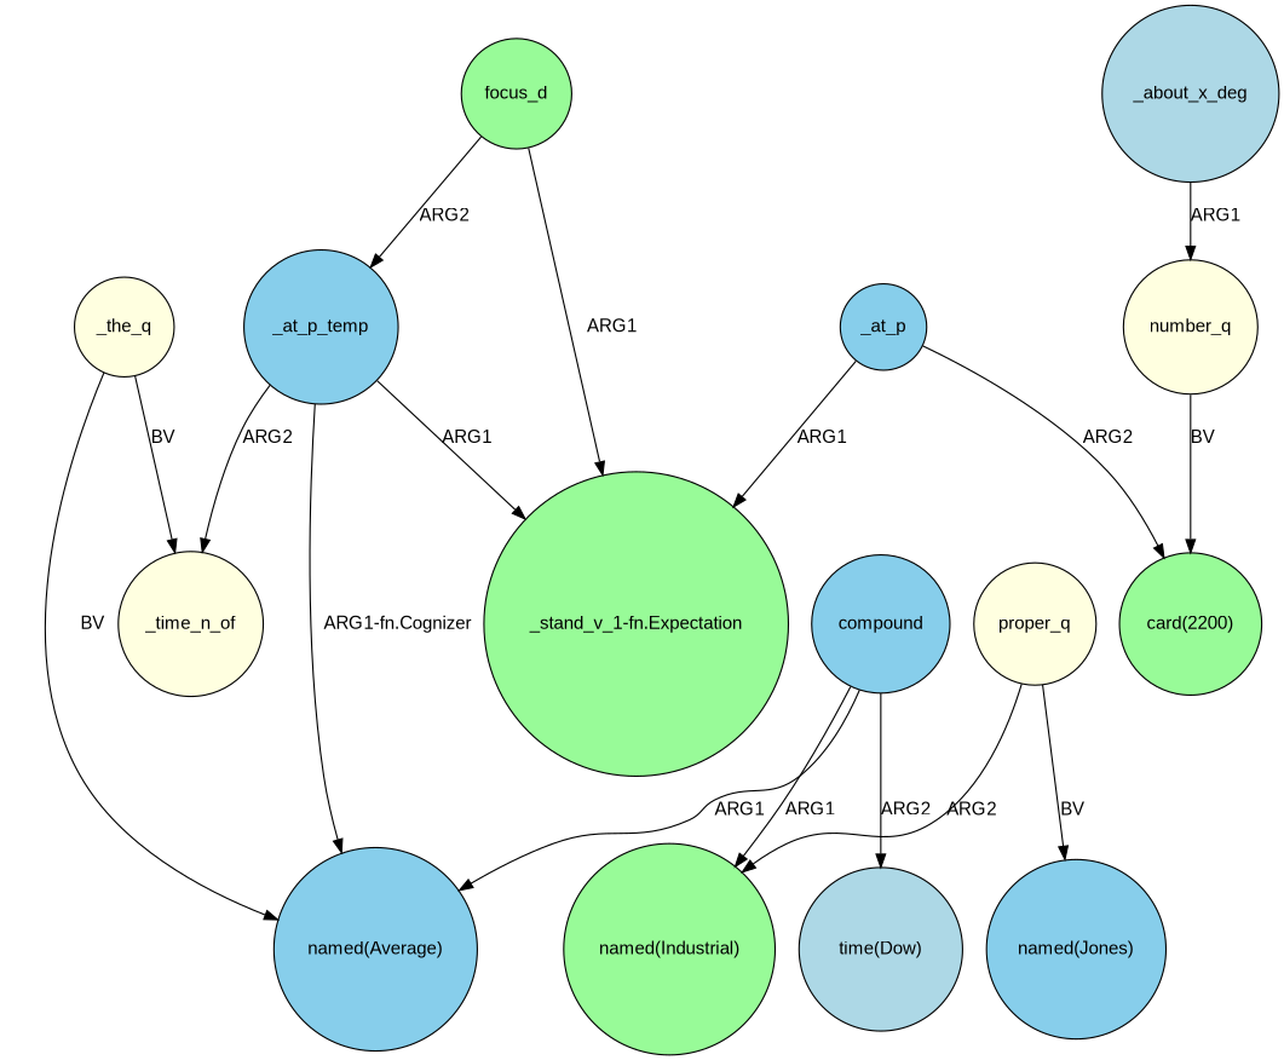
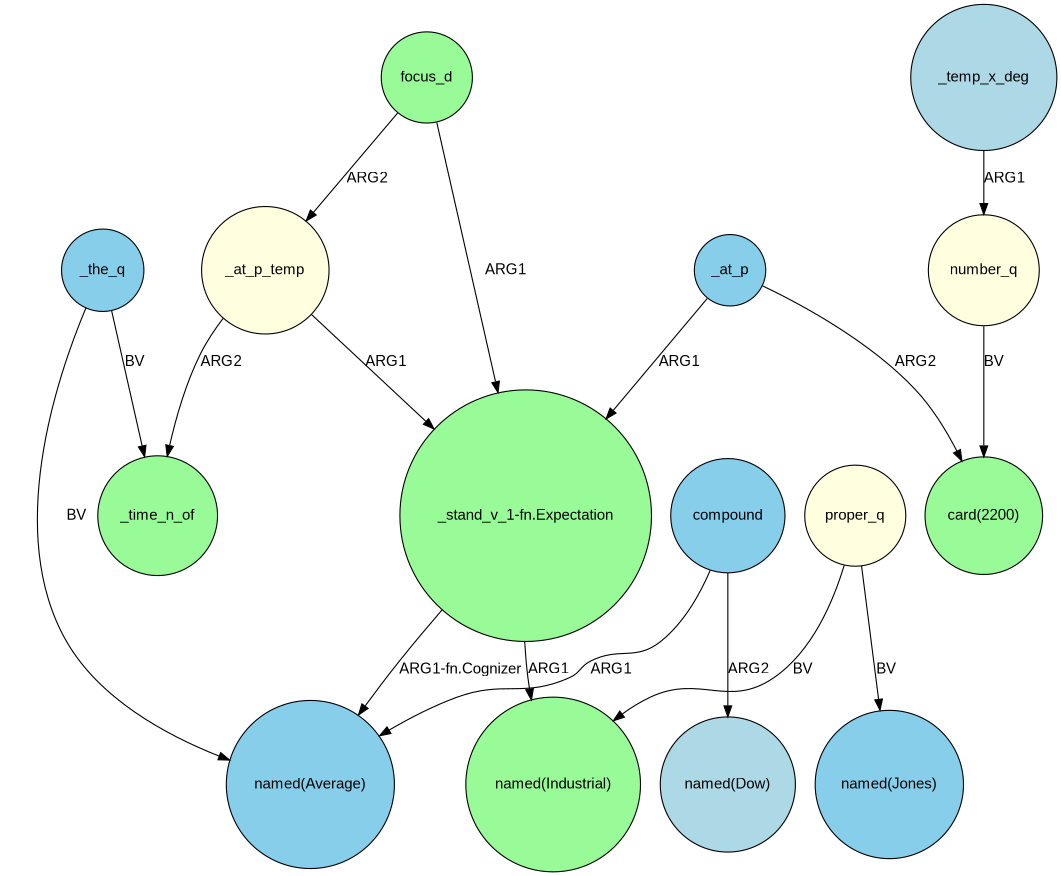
  digraph {
    fontname="Liberation Sans"
    node [fillcolor=skyblue fontname="Liberation Sans" shape=circle style=filled]
    edge [fontname="Liberation Sans"]
    "_stand_v_1-fn.Expectation" [fillcolor=palegreen]
    _at_p
    "card(2200)" [fillcolor=palegreen]
    "named(Average)"
    focus_d [fillcolor=palegreen]
-   _at_p_temp
-   _time_n_of [fillcolor=lightyellow]
-   _the_q [fillcolor=lightyellow]
+   _at_p_temp [fillcolor=lightyellow]
+   _time_n_of [fillcolor=palegreen]
+   _the_q
    compound
-   "named(Dow)" [fillcolor=lightblue label="time(Dow)"]
+   "named(Dow)" [fillcolor=lightblue]
    "named(Industrial)" [fillcolor=palegreen]
    proper_q [fillcolor=lightyellow]
    "named(Jones)"
-   _about_x_deg [fillcolor=lightblue]
+   _about_x_deg [fillcolor=lightblue label=_temp_x_deg]
    number_q [fillcolor=lightyellow]
-   _at_p_temp -> "named(Average)" [label="ARG1-fn.Cognizer"]
+   "_stand_v_1-fn.Expectation" -> "named(Average)" [label="ARG1-fn.Cognizer"]
    _at_p -> "_stand_v_1-fn.Expectation" [label=ARG1]
    _at_p -> "card(2200)" [label=ARG2]
    focus_d -> "_stand_v_1-fn.Expectation" [label=ARG1]
    focus_d -> _at_p_temp [label=ARG2]
    _at_p_temp -> "_stand_v_1-fn.Expectation" [label=ARG1]
    _at_p_temp -> _time_n_of [label=ARG2]
    _the_q -> "named(Average)" [label=BV]
    _the_q -> _time_n_of [label=BV]
    compound -> "named(Average)" [label=ARG1]
    compound -> "named(Dow)" [label=ARG2]
-   compound -> "named(Industrial)" [label=ARG1]
-   proper_q -> "named(Industrial)" [label=ARG2]
+   "_stand_v_1-fn.Expectation" -> "named(Industrial)" [label=ARG1]
+   proper_q -> "named(Industrial)" [label=BV]
    proper_q -> "named(Jones)" [label=BV]
    _about_x_deg -> number_q [label=ARG1]
    number_q -> "card(2200)" [label=BV]
  }
